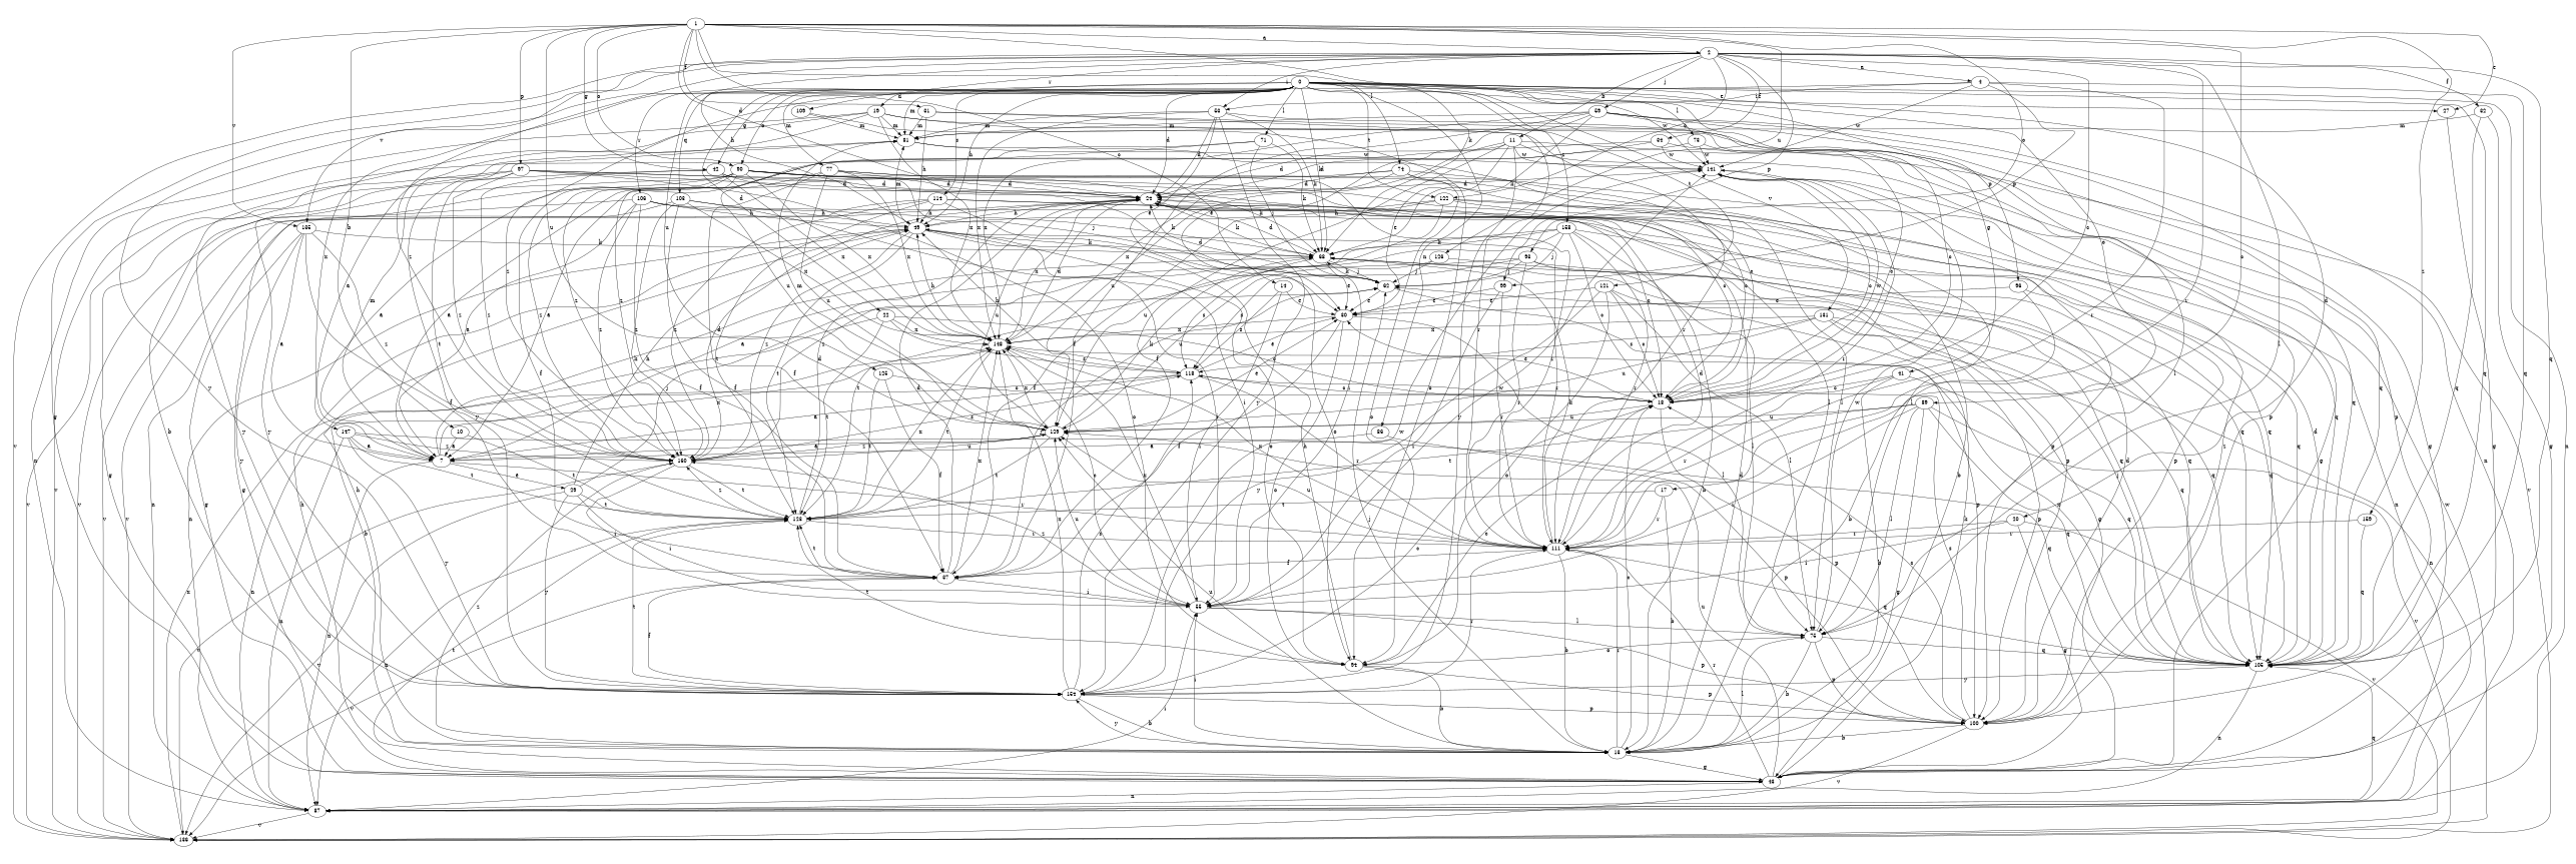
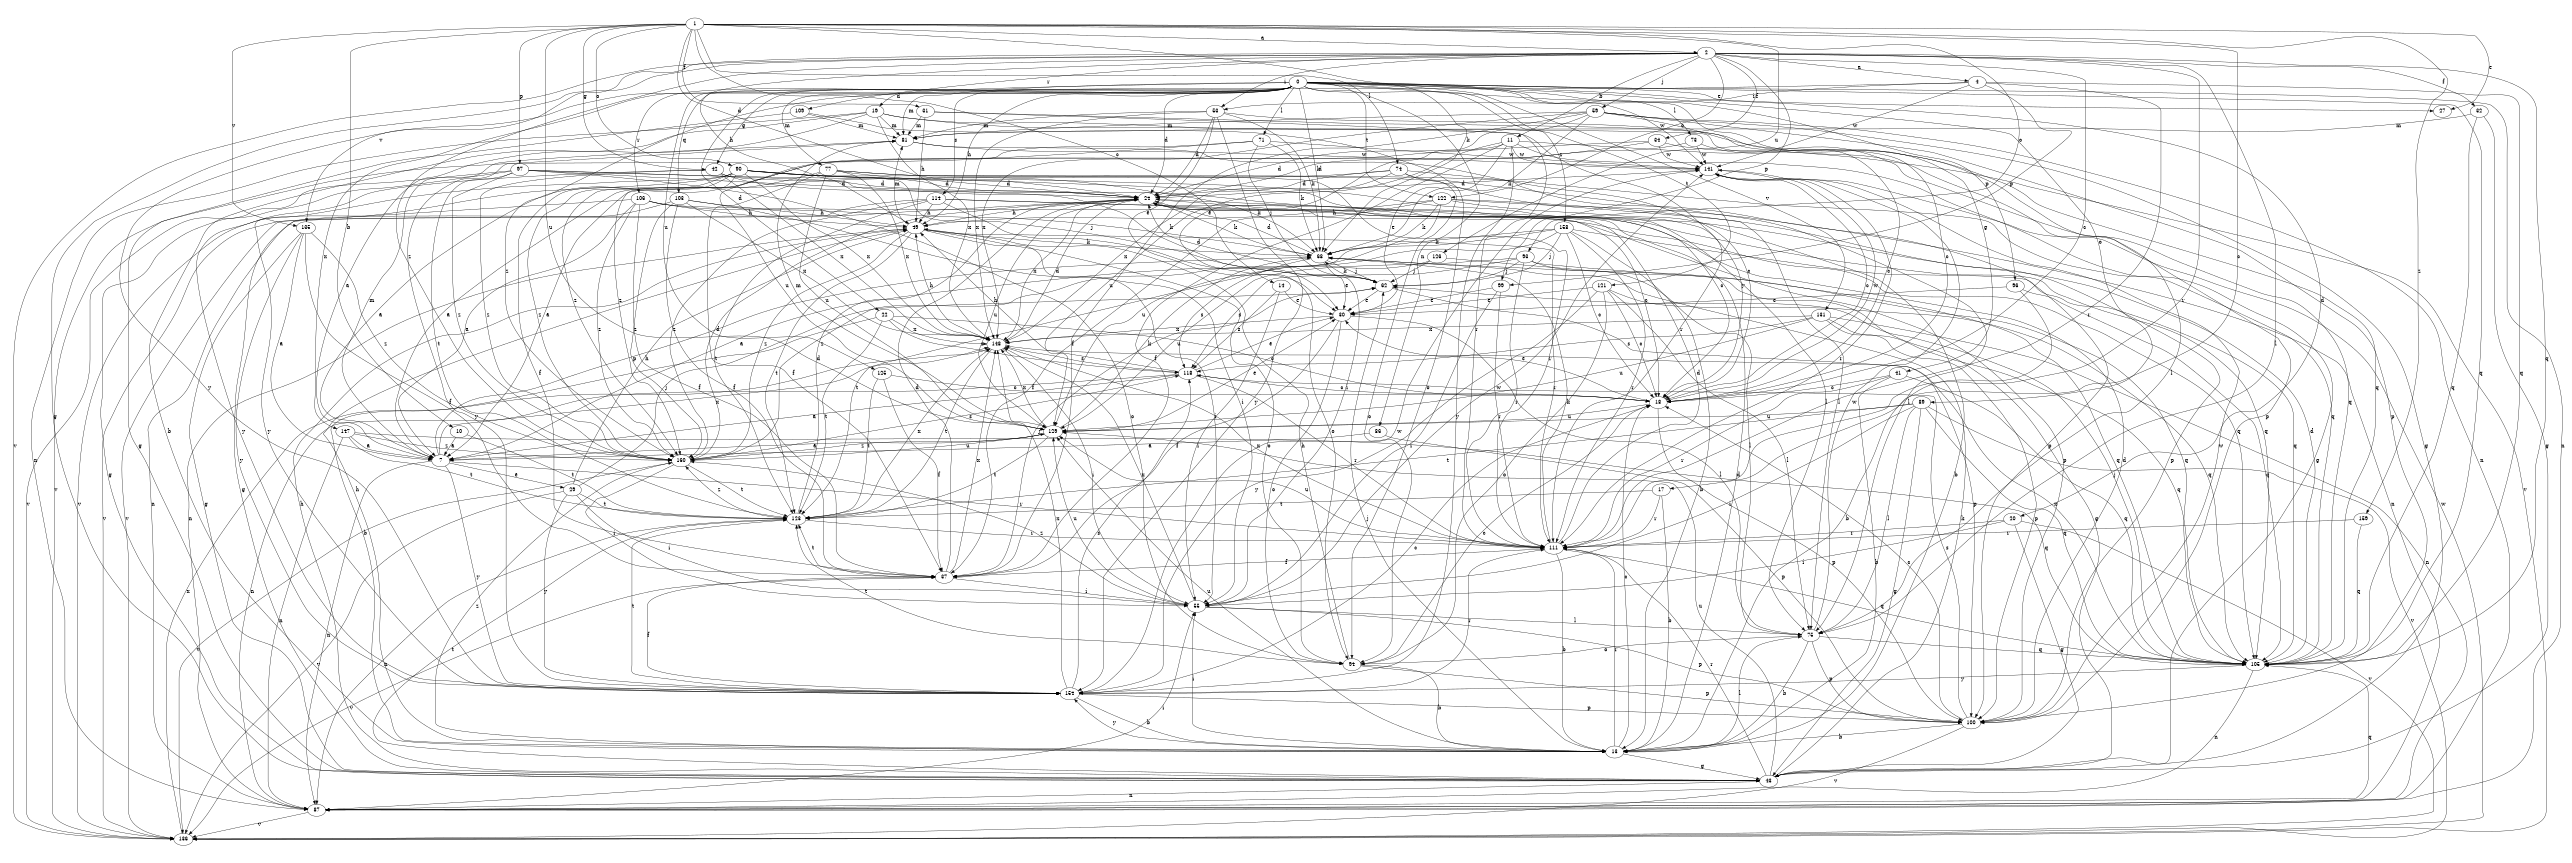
  strict digraph {
    0
    19
    20
    22
    24
    27
    41
    42
    49
    68
    71
    73
    77
    81
    86
    87
    89
    90
    96
    103
    105
    106
    114
    121
    122
    125
    131
    141
    147
    154
    158
    111
    7
    148
    13
    100
    43
    136
    55
    18
    123
    118
    129
    160
    94
    30
    62
    75
    37
    1
    2
    10
    14
    17
    31
    74
    93
    97
    126
    135
    159
    4
    11
    32
    34
    53
    59
    99
    109
    29
    0 -> 19 [label=d]
    0 -> 20 [label=d]
    0 -> 22 [label=d]
    0 -> 24 [label=d]
    0 -> 27 [label=e]
    0 -> 41 [label=g]
    0 -> 42 [label=g]
    0 -> 49 [label=h]
    0 -> 68 [label=k]
    0 -> 71 [label=l]
    0 -> 73 [label=l]
    0 -> 77 [label=m]
    0 -> 81 [label=m]
    0 -> 86 [label=n]
    0 -> 87 [label=n]
    0 -> 89 [label=o]
-   0 -> 90 [label=o]
    0 -> 96 [label=p]
    0 -> 103 [label=q]
    0 -> 105 [label=q]
    0 -> 106 [label=r]
    0 -> 114 [label=s]
    0 -> 121 [label=t]
    0 -> 122 [label=t]
    0 -> 125 [label=u]
    0 -> 131 [label=v]
    0 -> 141 [label=w]
    0 -> 147 [label=x]
    0 -> 154 [label=y]
    0 -> 158 [label=z]
    19 -> 81 [label=m]
    19 -> 87 [label=n]
    19 -> 111 [label=r]
    19 -> 7 [label=a]
    19 -> 148 [label=x]
    19 -> 13 [label=b]
    19 -> 100 [label=p]
    20 -> 111 [label=r]
    20 -> 43 [label=g]
    20 -> 136 [label=v]
    20 -> 55 [label=i]
    22 -> 148 [label=x]
    22 -> 13 [label=b]
    22 -> 18 [label=c]
    22 -> 123 [label=t]
    22 -> 118 [label=s]
    24 -> 49 [label=h]
    24 -> 68 [label=k]
    24 -> 87 [label=n]
    24 -> 148 [label=x]
    24 -> 18 [label=c]
    24 -> 129 [label=u]
    41 -> 105 [label=q]
    41 -> 111 [label=r]
    41 -> 13 [label=b]
    41 -> 18 [label=c]
    42 -> 24 [label=d]
    42 -> 154 [label=y]
    42 -> 148 [label=x]
    42 -> 55 [label=i]
    42 -> 160 [label=z]
    49 -> 68 [label=k]
    49 -> 81 [label=m]
    49 -> 87 [label=n]
    49 -> 111 [label=r]
    49 -> 55 [label=i]
    49 -> 123 [label=t]
    49 -> 160 [label=z]
    49 -> 94 [label=o]
    68 -> 24 [label=d]
    68 -> 105 [label=q]
    68 -> 118 [label=s]
    68 -> 30 [label=e]
    68 -> 62 [label=j]
    71 -> 68 [label=k]
+   71 -> 141 [label=w]
    71 -> 136 [label=v]
    71 -> 129 [label=u]
    71 -> 62 [label=j]
    73 -> 141 [label=w]
    73 -> 18 [label=c]
    73 -> 160 [label=z]
    77 -> 24 [label=d]
    77 -> 111 [label=r]
    77 -> 7 [label=a]
    77 -> 148 [label=x]
    77 -> 129 [label=u]
    77 -> 75 [label=l]
    77 -> 37 [label=f]
    81 -> 141 [label=w]
    81 -> 154 [label=y]
    81 -> 18 [label=c]
    86 -> 7 [label=a]
    86 -> 100 [label=p]
    87 -> 105 [label=q]
    87 -> 136 [label=v]
    87 -> 55 [label=i]
    89 -> 105 [label=q]
    89 -> 43 [label=g]
    89 -> 136 [label=v]
    89 -> 55 [label=i]
    89 -> 123 [label=t]
    89 -> 129 [label=u]
    89 -> 75 [label=l]
    90 -> 24 [label=d]
    90 -> 68 [label=k]
    90 -> 154 [label=y]
    90 -> 7 [label=a]
    90 -> 148 [label=x]
    90 -> 100 [label=p]
    90 -> 136 [label=v]
-   90 -> 18 [label=c]
+   90 -> 18 [label=y]
    90 -> 160 [label=z]
    90 -> 62 [label=j]
    90 -> 37 [label=f]
    96 -> 105 [label=q]
    96 -> 13 [label=b]
    96 -> 30 [label=e]
    103 -> 49 [label=h]
    103 -> 148 [label=x]
    103 -> 43 [label=g]
    103 -> 55 [label=i]
    103 -> 160 [label=z]
    103 -> 37 [label=f]
    105 -> 24 [label=d]
    105 -> 87 [label=n]
    105 -> 154 [label=y]
    105 -> 148 [label=x]
    105 -> 62 [label=j]
    106 -> 49 [label=h]
    106 -> 68 [label=k]
    106 -> 105 [label=q]
    106 -> 7 [label=a]
    106 -> 136 [label=v]
    106 -> 160 [label=z]
    106 -> 37 [label=f]
    114 -> 49 [label=h]
    114 -> 105 [label=q]
    114 -> 100 [label=p]
    114 -> 136 [label=v]
    114 -> 123 [label=t]
    114 -> 160 [label=z]
    114 -> 94 [label=o]
    121 -> 105 [label=q]
    121 -> 154 [label=y]
    121 -> 18 [label=c]
    121 -> 94 [label=o]
    121 -> 30 [label=e]
    121 -> 75 [label=l]
    122 -> 49 [label=h]
    122 -> 87 [label=n]
    122 -> 13 [label=b]
    122 -> 100 [label=p]
    122 -> 129 [label=u]
    122 -> 37 [label=f]
    125 -> 18 [label=c]
    125 -> 123 [label=t]
    125 -> 37 [label=f]
    131 -> 87 [label=n]
    131 -> 105 [label=q]
    131 -> 148 [label=x]
    131 -> 100 [label=p]
    131 -> 118 [label=s]
    131 -> 129 [label=u]
    141 -> 24 [label=d]
    141 -> 111 [label=r]
    141 -> 18 [label=c]
    147 -> 87 [label=n]
    147 -> 105 [label=q]
-   147 -> 154 [label=y]
+   7 -> 154 [label=y]
    147 -> 7 [label=a]
    147 -> 123 [label=t]
    147 -> 160 [label=z]
    154 -> 141 [label=w]
    154 -> 111 [label=r]
    154 -> 148 [label=x]
    154 -> 13 [label=b]
    154 -> 100 [label=p]
    154 -> 18 [label=c]
    154 -> 123 [label=t]
    154 -> 118 [label=s]
    154 -> 37 [label=f]
    158 -> 68 [label=k]
    158 -> 105 [label=q]
    158 -> 111 [label=r]
    158 -> 7 [label=a]
    158 -> 13 [label=b]
    158 -> 18 [label=c]
    158 -> 160 [label=z]
    158 -> 62 [label=j]
    111 -> 24 [label=d]
    111 -> 68 [label=k]
    111 -> 105 [label=q]
    111 -> 148 [label=x]
    111 -> 13 [label=b]
    111 -> 129 [label=u]
    111 -> 37 [label=f]
-   7 -> 68 [label=k]
+   7 -> 68 [label=p]
    7 -> 81 [label=m]
    7 -> 87 [label=n]
    7 -> 111 [label=r]
    7 -> 148 [label=x]
    7 -> 29 [label=e]
    148 -> 24 [label=d]
    148 -> 49 [label=h]
-   148 -> 55 [label=c]
+   148 -> 55 [label=i]
    148 -> 123 [label=t]
    148 -> 118 [label=s]
    13 -> 24 [label=d]
    13 -> 49 [label=h]
    13 -> 154 [label=y]
    13 -> 111 [label=r]
    13 -> 43 [label=g]
    13 -> 55 [label=i]
    13 -> 18 [label=c]
    13 -> 129 [label=u]
    13 -> 160 [label=z]
    13 -> 62 [label=j]
    13 -> 75 [label=l]
    100 -> 24 [label=d]
-   100 -> 141 [label=z]
+   100 -> 141 [label=w]
    100 -> 13 [label=b]
    100 -> 136 [label=v]
    100 -> 18 [label=c]
    100 -> 118 [label=s]
    43 -> 49 [label=h]
    43 -> 68 [label=k]
    43 -> 87 [label=n]
    43 -> 111 [label=r]
    43 -> 123 [label=t]
    43 -> 129 [label=u]
    136 -> 141 [label=w]
    136 -> 148 [label=x]
    55 -> 141 [label=w]
    55 -> 148 [label=x]
    55 -> 100 [label=p]
    55 -> 129 [label=u]
    55 -> 160 [label=z]
    55 -> 75 [label=l]
    18 -> 141 [label=w]
    18 -> 100 [label=p]
    18 -> 129 [label=u]
    18 -> 30 [label=e]
    123 -> 24 [label=d]
    123 -> 87 [label=n]
    123 -> 111 [label=r]
    123 -> 148 [label=x]
    123 -> 160 [label=z]
    118 -> 49 [label=h]
    118 -> 87 [label=n]
    118 -> 111 [label=r]
    118 -> 7 [label=a]
    118 -> 18 [label=c]
    118 -> 30 [label=e]
    129 -> 68 [label=k]
    129 -> 81 [label=m]
    129 -> 7 [label=a]
    129 -> 148 [label=x]
    129 -> 123 [label=t]
    129 -> 160 [label=z]
    129 -> 30 [label=e]
    160 -> 24 [label=d]
    160 -> 136 [label=v]
    160 -> 55 [label=i]
    160 -> 123 [label=t]
    160 -> 118 [label=s]
    160 -> 129 [label=u]
    94 -> 49 [label=h]
    94 -> 13 [label=b]
    94 -> 100 [label=p]
    94 -> 18 [label=c]
    94 -> 123 [label=t]
    30 -> 148 [label=x]
    30 -> 94 [label=o]
    30 -> 75 [label=l]
    30 -> 37 [label=f]
    62 -> 24 [label=d]
    62 -> 68 [label=k]
    62 -> 100 [label=p]
    62 -> 30 [label=e]
    75 -> 105 [label=q]
    75 -> 141 [label=w]
    75 -> 13 [label=b]
    75 -> 100 [label=p]
    75 -> 94 [label=o]
    37 -> 24 [label=d]
    37 -> 148 [label=x]
    37 -> 136 [label=v]
    37 -> 55 [label=i]
    37 -> 123 [label=t]
    37 -> 62 [label=j]
    1 -> 24 [label=d]
    1 -> 27 [label=e]
    1 -> 42 [label=g]
    1 -> 68 [label=k]
    1 -> 90 [label=o]
    1 -> 129 [label=u]
    1 -> 2 [label=a]
    1 -> 10 [label=b]
    1 -> 14 [label=c]
    1 -> 17 [label=c]
    1 -> 31 [label=f]
    1 -> 74 [label=l]
    1 -> 93 [label=o]
    1 -> 97 [label=p]
    1 -> 126 [label=u]
    1 -> 135 [label=v]
    1 -> 159 [label=z]
    2 -> 49 [label=h]
    2 -> 105 [label=q]
    2 -> 122 [label=o]
    2 -> 111 [label=r]
    2 -> 43 [label=g]
    2 -> 136 [label=v]
    2 -> 18 [label=c]
    2 -> 160 [label=z]
    2 -> 75 [label=l]
    2 -> 135 [label=v]
    2 -> 4 [label=a]
    2 -> 11 [label=b]
    2 -> 32 [label=f]
    2 -> 34 [label=f]
    2 -> 53 [label=i]
    2 -> 59 [label=j]
    2 -> 99 [label=p]
    2 -> 109 [label=r]
    10 -> 7 [label=a]
    10 -> 123 [label=t]
    14 -> 55 [label=i]
    14 -> 118 [label=s]
    14 -> 30 [label=e]
    17 -> 111 [label=r]
    17 -> 13 [label=b]
    17 -> 123 [label=t]
    31 -> 49 [label=h]
    31 -> 81 [label=m]
    31 -> 105 [label=q]
    31 -> 111 [label=r]
    74 -> 24 [label=d]
    74 -> 105 [label=q]
    74 -> 7 [label=a]
    74 -> 148 [label=x]
    74 -> 94 [label=o]
    74 -> 75 [label=l]
    93 -> 105 [label=q]
    93 -> 111 [label=r]
    93 -> 118 [label=s]
    93 -> 129 [label=u]
    93 -> 62 [label=j]
    93 -> 75 [label=l]
    97 -> 24 [label=d]
    97 -> 43 [label=g]
    97 -> 136 [label=v]
    97 -> 18 [label=c]
    97 -> 123 [label=t]
    97 -> 160 [label=z]
    97 -> 94 [label=o]
    97 -> 75 [label=l]
    126 -> 43 [label=g]
    126 -> 123 [label=t]
    126 -> 62 [label=j]
-   135 -> 68 [label=k]
+   122 -> 68 [label=k]
    135 -> 154 [label=y]
    135 -> 7 [label=a]
    135 -> 43 [label=g]
    135 -> 160 [label=z]
    135 -> 37 [label=f]
    159 -> 105 [label=q]
    159 -> 111 [label=r]
    4 -> 105 [label=q]
    4 -> 141 [label=w]
    4 -> 111 [label=r]
    4 -> 160 [label=z]
    4 -> 53 [label=i]
    4 -> 99 [label=p]
    11 -> 24 [label=d]
    11 -> 105 [label=q]
    11 -> 141 [label=w]
    11 -> 154 [label=y]
    11 -> 43 [label=g]
    11 -> 129 [label=u]
    11 -> 30 [label=e]
    11 -> 37 [label=f]
    32 -> 81 [label=m]
    32 -> 105 [label=q]
    32 -> 43 [label=g]
    34 -> 24 [label=d]
    34 -> 141 [label=w]
    34 -> 136 [label=v]
    34 -> 160 [label=z]
    53 -> 24 [label=d]
    53 -> 68 [label=k]
    53 -> 81 [label=m]
    53 -> 154 [label=y]
    53 -> 148 [label=x]
    53 -> 30 [label=e]
    53 -> 75 [label=l]
    59 -> 68 [label=k]
    59 -> 81 [label=m]
    59 -> 87 [label=n]
    59 -> 148 [label=x]
    59 -> 100 [label=p]
    59 -> 43 [label=g]
    59 -> 18 [label=c]
    59 -> 30 [label=e]
    59 -> 37 [label=f]
    99 -> 111 [label=r]
    99 -> 55 [label=i]
    99 -> 30 [label=e]
    109 -> 81 [label=m]
-   27 -> 43 [label=g]
+   109 -> 43 [label=g]
    109 -> 94 [label=o]
    29 -> 49 [label=h]
    29 -> 154 [label=y]
    29 -> 136 [label=v]
    29 -> 55 [label=i]
    29 -> 123 [label=t]
    29 -> 62 [label=j]
  }
